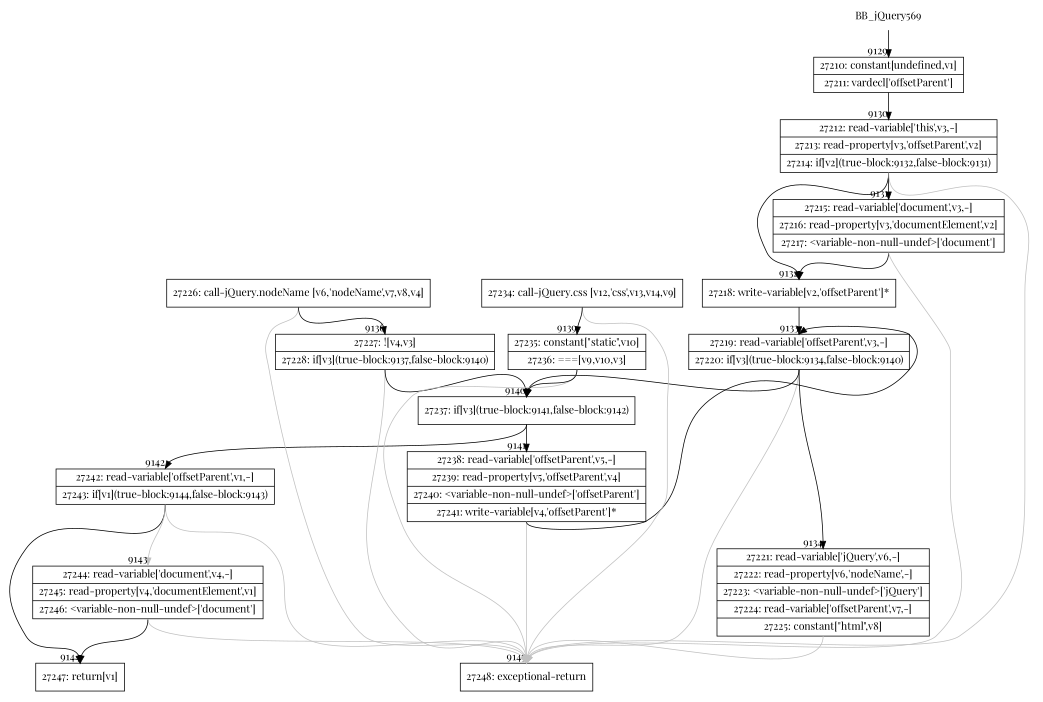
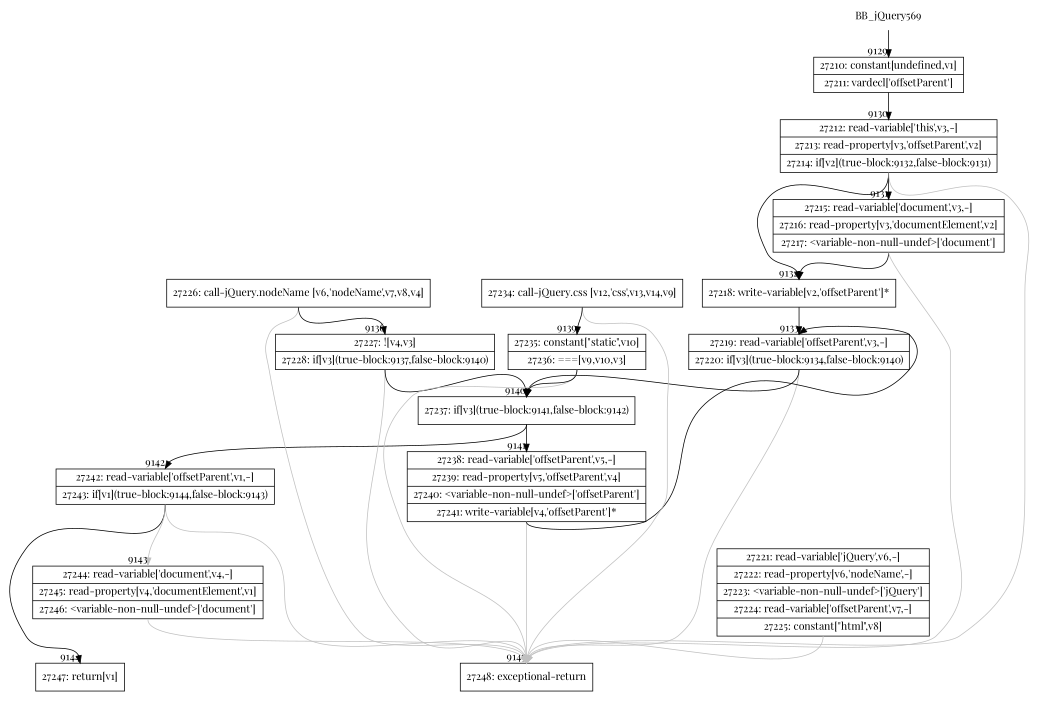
  digraph {
    fontname="Playfair Display"
    rankdir=TD
    node [fontname="Playfair Display" shape=record]
    edge [fontname="Playfair Display" headport=n tailport=s]
    n1 [label=BB_jQuery569 shape=none]
    n2 [label="{27210: constant[undefined,v1]|27211: vardecl['offsetParent']}"]
    n3 [label="{27212: read-variable['this',v3,-]|27213: read-property[v3,'offsetParent',v2]|27214: if[v2](true-block:9132,false-block:9131)}"]
    n4 [label="{27218: write-variable[v2,'offsetParent']*}"]
    n5 [label="{27215: read-variable['document',v3,-]|27216: read-property[v3,'documentElement',v2]|27217: \<variable-non-null-undef\>['document']}"]
    n6 [label="{27248: exceptional-return}"]
    n7 [label="{27219: read-variable['offsetParent',v3,-]|27220: if[v3](true-block:9134,false-block:9140)}"]
    n8 [label="{27237: if[v3](true-block:9141,false-block:9142)}"]
    n9 [label="{27221: read-variable['jQuery',v6,-]|27222: read-property[v6,'nodeName',-]|27223: \<variable-non-null-undef\>['jQuery']|27224: read-variable['offsetParent',v7,-]|27225: constant[\"html\",v8]}"]
    n10 [label="{27238: read-variable['offsetParent',v5,-]|27239: read-property[v5,'offsetParent',v4]|27240: \<variable-non-null-undef\>['offsetParent']|27241: write-variable[v4,'offsetParent']*}"]
    n11 [label="{27242: read-variable['offsetParent',v1,-]|27243: if[v1](true-block:9144,false-block:9143)}"]
    n12 [label="{27247: return[v1]}"]
    n13 [label="{27244: read-variable['document',v4,-]|27245: read-property[v4,'documentElement',v1]|27246: \<variable-non-null-undef\>['document']}"]
    n14 [label="{27226: call-jQuery.nodeName [v6,'nodeName',v7,v8,v4]}"]
    n15 [label="{27227: ![v4,v3]|27228: if[v3](true-block:9137,false-block:9140)}"]
    n16 [label="{27234: call-jQuery.css [v12,'css',v13,v14,v9]}"]
    n17 [label="{27235: constant[\"static\",v10]|27236: ===[v9,v10,v3]}"]
    n1 -> n2 [headlabel="    9129"]
    n2 -> n3 [headlabel="      9130"]
    n3 -> n4 [headlabel="      9132"]
    n3 -> n5 [headlabel="      9131"]
    n3 -> n6 [color=gray headlabel="      9145"]
    n4 -> n7 [headlabel="      9133"]
    n5 -> n4
    n5 -> n6 [color=gray]
    n7 -> n6 [color=gray]
    n7 -> n8 [headlabel="      9140"]
-   n7 -> n9 [headlabel="      9134"]
    n8 -> n10 [headlabel="      9141"]
    n8 -> n11 [headlabel="      9142"]
    n9 -> n6 [color=gray]
    n10 -> n6 [color=gray]
    n10 -> n7
    n11 -> n6 [color=gray]
    n11 -> n12 [headlabel="      9144"]
    n11 -> n13 [color=gray headlabel="      9143"]
    n13 -> n6 [color=gray]
-   n13 -> n12
    n14 -> n6 [color=gray]
    n14 -> n15 [headlabel="      9136"]
    n15 -> n6 [color=gray]
    n15 -> n8
    n16 -> n6 [color=gray]
    n16 -> n17 [headlabel="      9139"]
    n17 -> n6 [color=gray]
    n17 -> n8
  }
